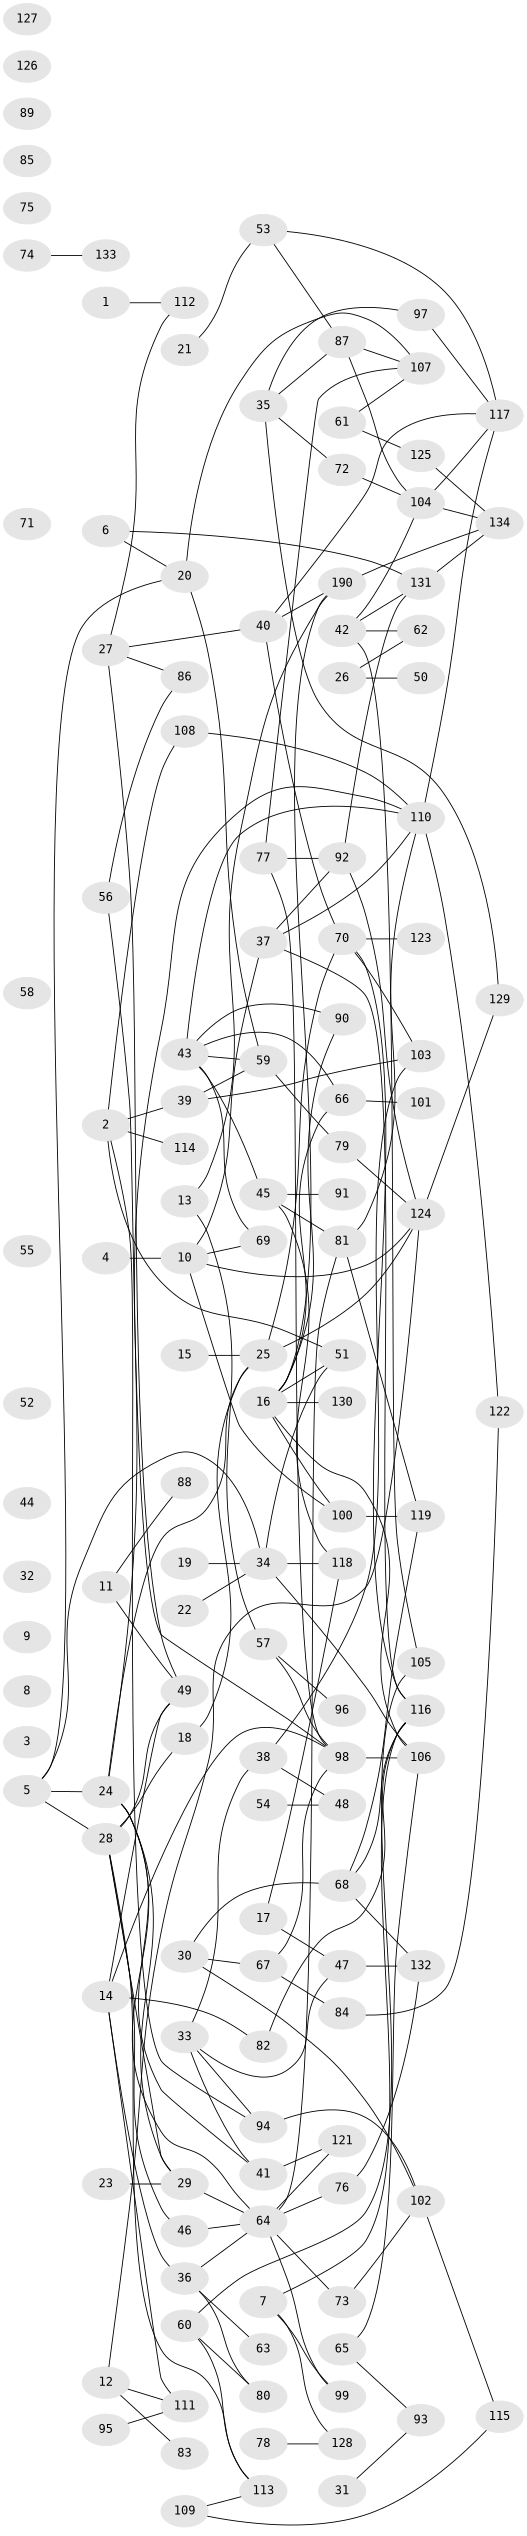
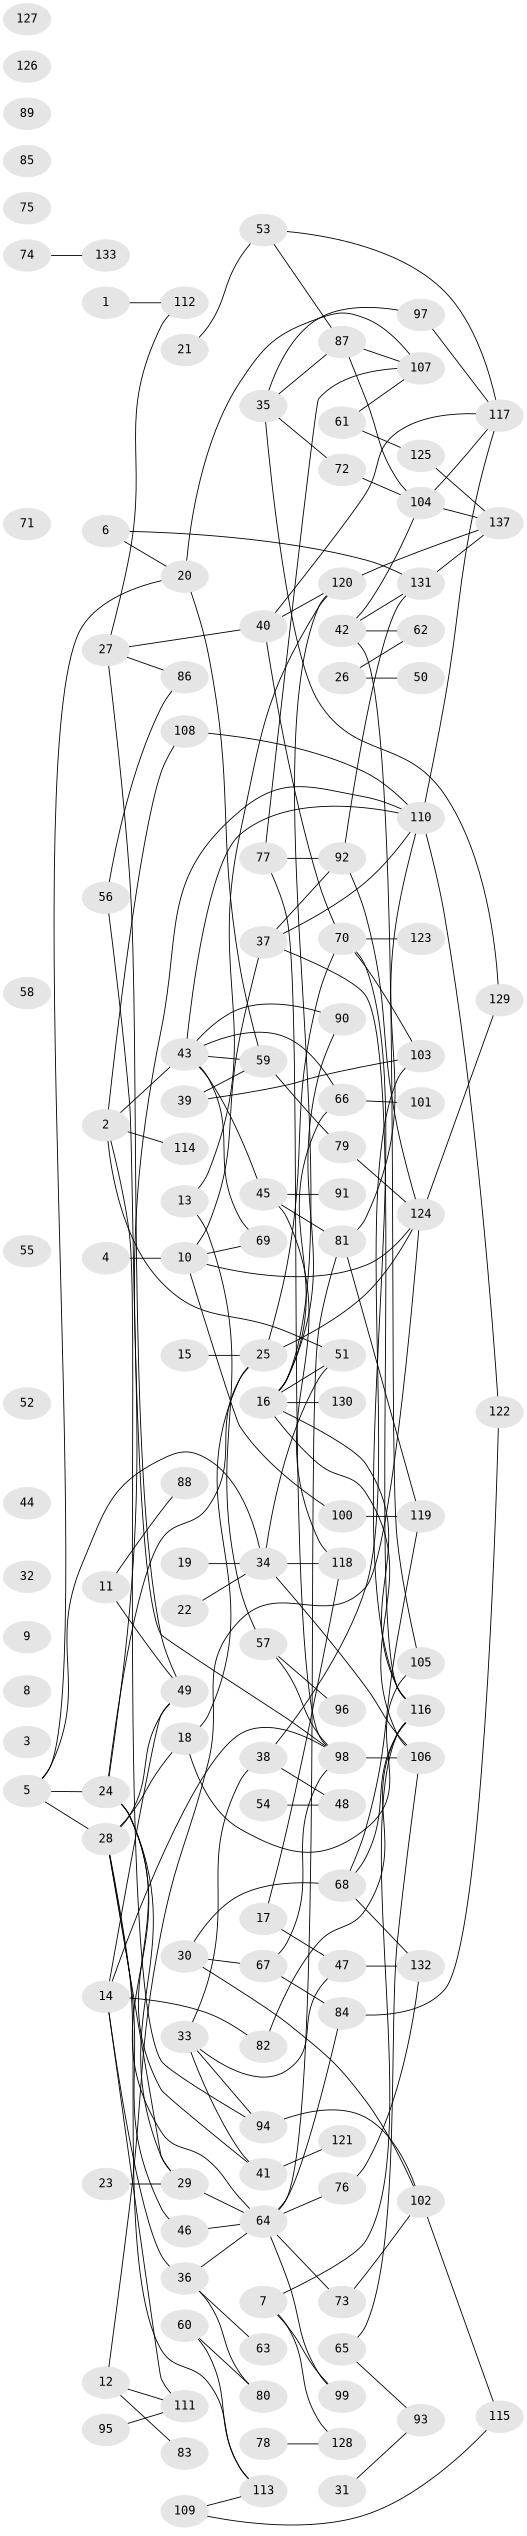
  graph {
    fontname="DejaVu Sans Mono"
    rankdir=LR
    node [color=gray90 fontname="DejaVu Sans Mono" style=filled]
    edge [fontname="DejaVu Sans Mono"]
    1
    112
    2
    43
    51
    94
    108
    114
    69
    66
    90
    59
    110
    45
    102
    3
    4
    10
    37
    100
    124
    5
    20
    24
    28
    34
    18
    25
    107
    29
    41
    64
    49
    46
    113
    106
    118
    6
    131
-   134
+   134 [label=137]
    7
    99
    116
    128
    8
    9
    92
    119
    129
    11
    88
    12
    83
    111
    13
    57
-   120 [label=190]
+   120
    98
    96
    14
    36
    82
    63
    80
    15
    70
    16
    130
    101
    17
    47
    132
    19
    79
    21
    53
    87
    117
    22
    23
    121
    81
    73
    76
    122
    103
    123
    26
    50
    62
    27
    40
    86
    30
    67
    68
    84
    115
    31
    93
    32
    33
    38
    48
    35
    72
    97
    104
    39
    42
    105
    91
    44
    52
    54
    55
    56
    58
    60
    61
    125
    65
    71
    74
    133
    75
    77
    78
    85
    89
    95
    109
    126
    127
    1 -- 112
-   2 -- 39
+   2 -- 43
    2 -- 51
    2 -- 94
    2 -- 108
    2 -- 114
    43 -- 69
    43 -- 66
    43 -- 90
    43 -- 59
    43 -- 110
    43 -- 45
    94 -- 102
    108 -- 110
    66 -- 101
    59 -- 79
    110 -- 117
    110 -- 122
    45 -- 118
    45 -- 81
    45 -- 91
    102 -- 115
    4 -- 10
    10 -- 69
    10 -- 37
    10 -- 100
    10 -- 124
    37 -- 110
    37 -- 116
    37 -- 92
    100 -- 119
    124 -- 129
    5 -- 20
    5 -- 24
    5 -- 28
    5 -- 34
    20 -- 59
    20 -- 107
    24 -- 110
    24 -- 25
    24 -- 29
    24 -- 41
    24 -- 64
    28 -- 18
    28 -- 29
    28 -- 49
    28 -- 46
    28 -- 113
    34 -- 51
    34 -- 106
    34 -- 118
    18 -- 25
    25 -- 124
    25 -- 70
    29 -- 64
    41 -- 121
    64 -- 99
-   64 -- 121
+   64 -- 84
    64 -- 81
    64 -- 73
    64 -- 76
    46 -- 64
    6 -- 20
    6 -- 131
    131 -- 134
    7 -- 99
    7 -- 116
    7 -- 128
    92 -- 124
    92 -- 131
    11 -- 49
    11 -- 88
    12 -- 124
    12 -- 83
    12 -- 111
    13 -- 57
    13 -- 120
    57 -- 98
    57 -- 96
    120 -- 134
    98 -- 106
    14 -- 49
    14 -- 111
    14 -- 98
    14 -- 36
    14 -- 82
    36 -- 64
    36 -- 63
    36 -- 80
    82 -- 116
    15 -- 25
    70 -- 116
    70 -- 103
    70 -- 123
    16 -- 51
    16 -- 66
    16 -- 90
    16 -- 106
-   16 -- 100
+   16 -- 116
    16 -- 120
    16 -- 130
    17 -- 118
    17 -- 47
    47 -- 132
    19 -- 34
    79 -- 124
    21 -- 53
    53 -- 87
    53 -- 117
    87 -- 107
    87 -- 104
    22 -- 34
    23 -- 29
    81 -- 110
    81 -- 119
    73 -- 102
    76 -- 132
    26 -- 50
    26 -- 62
    27 -- 112
    27 -- 49
    27 -- 40
    27 -- 86
    40 -- 120
    40 -- 70
    40 -- 117
    30 -- 102
    30 -- 67
    30 -- 68
    67 -- 98
    67 -- 84
    68 -- 116
    68 -- 119
    68 -- 132
    84 -- 122
    31 -- 93
    33 -- 94
    33 -- 41
    33 -- 47
    33 -- 38
    38 -- 103
    38 -- 48
    35 -- 129
    35 -- 87
    35 -- 72
    35 -- 97
    72 -- 104
    97 -- 117
    104 -- 134
    104 -- 117
    39 -- 59
    39 -- 103
    42 -- 131
    42 -- 62
    42 -- 104
    42 -- 105
    54 -- 48
    56 -- 98
    56 -- 86
    60 -- 113
    60 -- 80
-   60 -- 105
+   18 -- 105
    61 -- 107
    61 -- 125
    125 -- 134
    65 -- 106
    65 -- 93
    74 -- 133
    77 -- 107
    77 -- 92
    77 -- 98
    78 -- 128
    95 -- 111
    109 -- 113
    109 -- 115
  }
